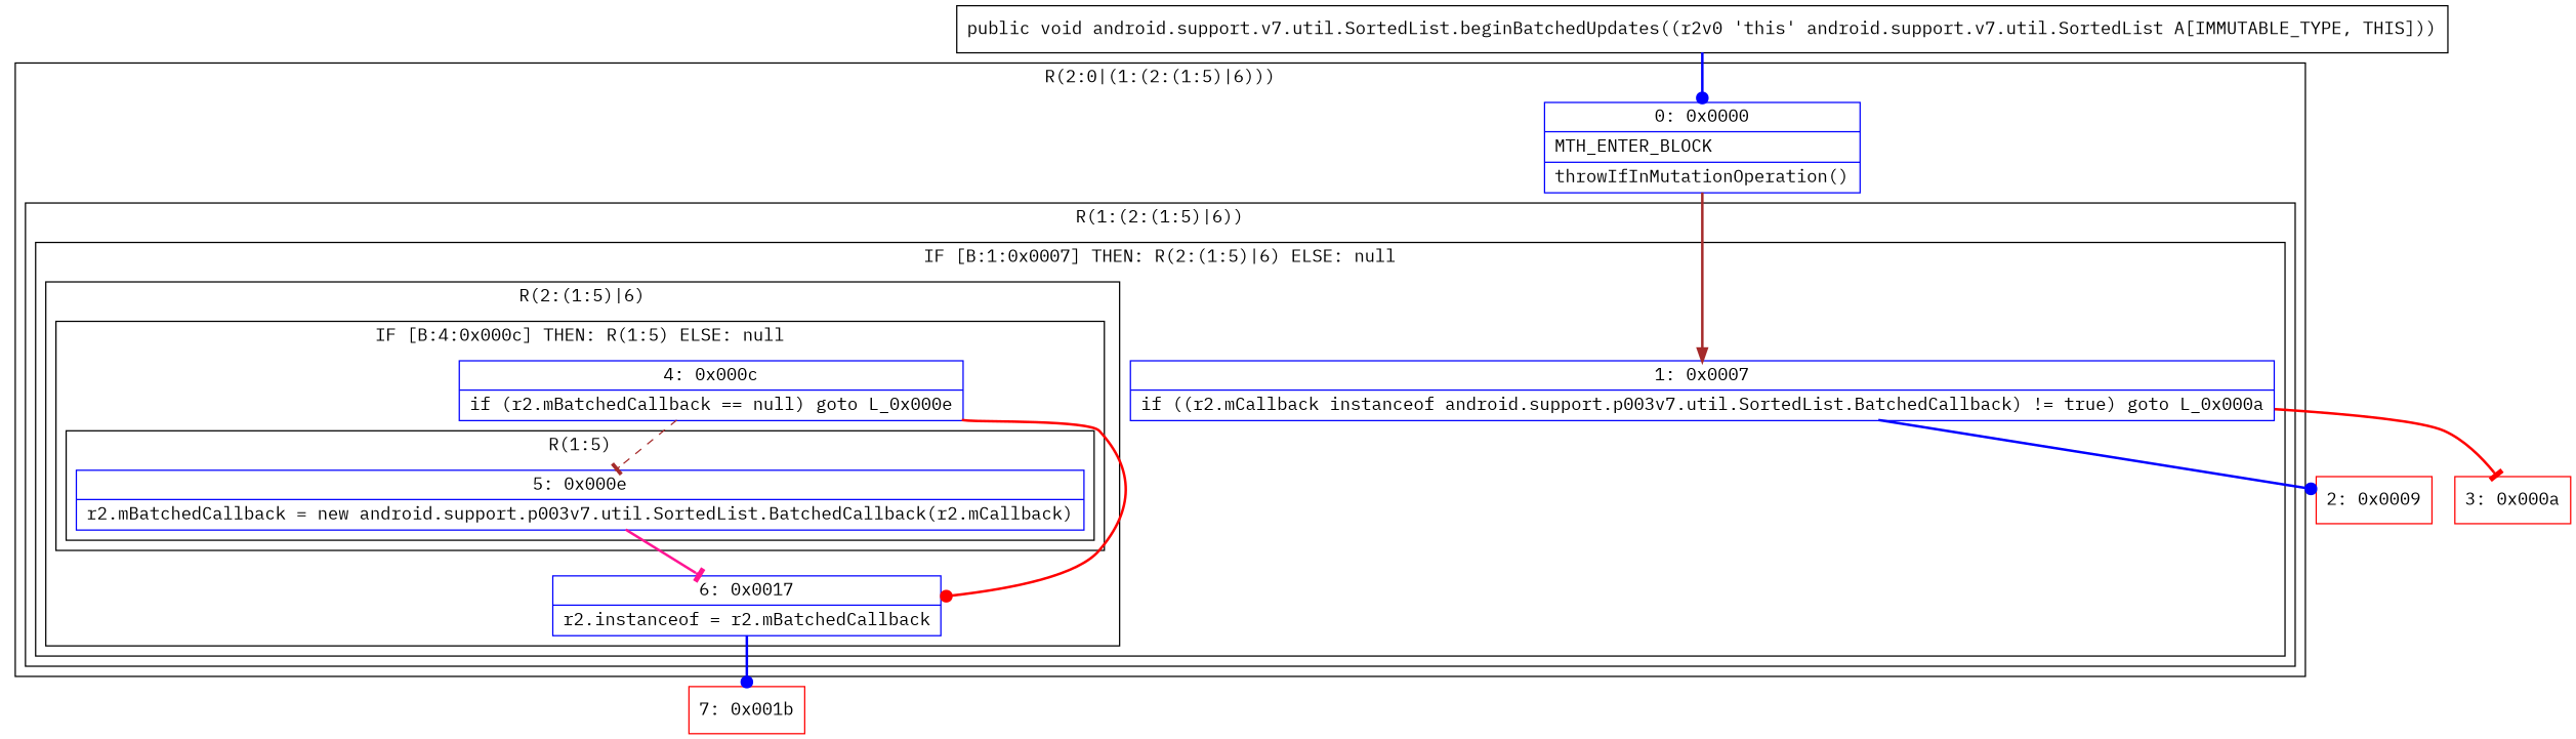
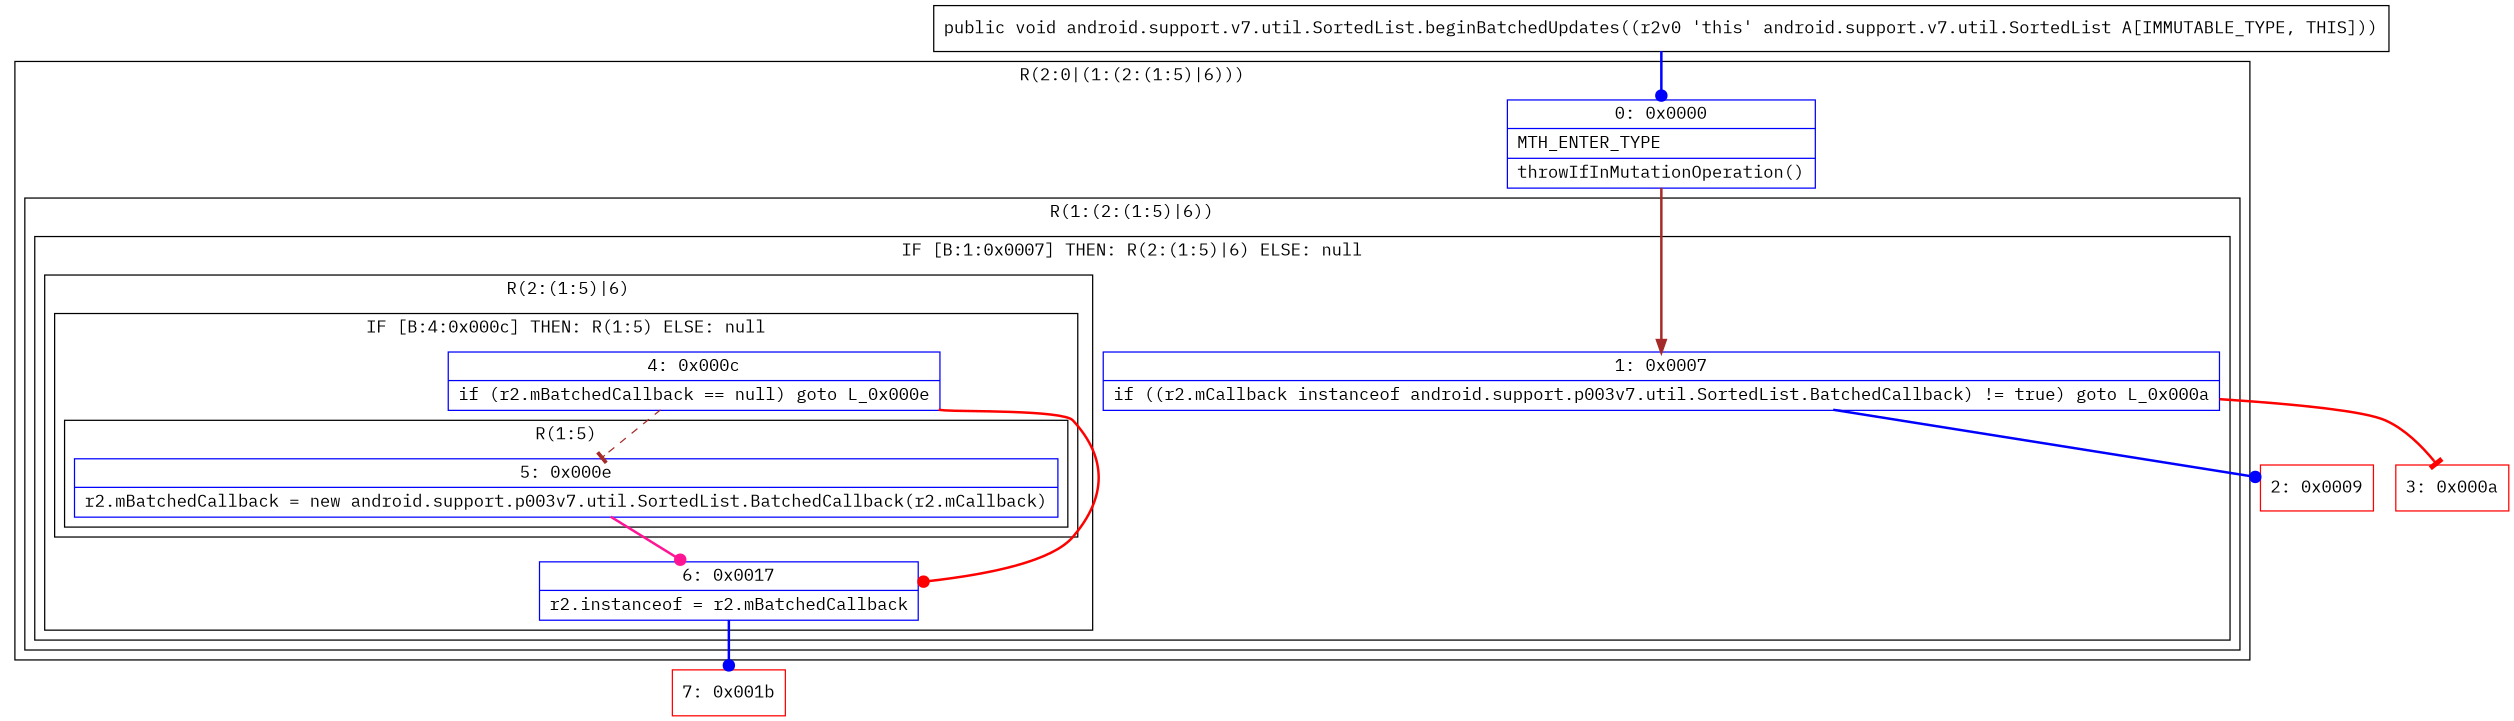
  digraph {
    fontname="IBM Plex Mono"
    node [color=blue fontname="IBM Plex Mono" shape=record]
    edge [arrowhead=dot color=blue fontname="IBM Plex Mono" style=bold]
    n1 [label="{5\:\ 0x000e|r2.mBatchedCallback = new android.support.p003v7.util.SortedList.BatchedCallback(r2.mCallback)\l}"]
    n2 [label="{4\:\ 0x000c|if (r2.mBatchedCallback == null) goto L_0x000e\l}"]
    n3 [label="{6\:\ 0x0017|r2.instanceof = r2.mBatchedCallback\l}"]
    n4 [label="{1\:\ 0x0007|if ((r2.mCallback instanceof android.support.p003v7.util.SortedList.BatchedCallback) != true) goto L_0x000a\l}"]
-   n5 [label="{0\:\ 0x0000|MTH_ENTER_BLOCK\l|throwIfInMutationOperation()\l}"]
+   n5 [label="{0\:\ 0x0000|MTH_ENTER_TYPE\l|throwIfInMutationOperation()\l}"]
    n6 [color=red label="{7\:\ 0x001b}"]
    n7 [color=red label="{2\:\ 0x0009}"]
    n8 [color=red label="{3\:\ 0x000a}"]
    n9 [label="{public void android.support.v7.util.SortedList.beginBatchedUpdates((r2v0 'this' android.support.v7.util.SortedList A[IMMUTABLE_TYPE, THIS])) }" color=""]
    subgraph cluster_1 {
      label="R(2:0|(1:(2:(1:5)|6)))"
      n5
      subgraph cluster_2 {
        label="R(1:(2:(1:5)|6))"
        subgraph cluster_3 {
          label="IF [B:1:0x0007] THEN: R(2:(1:5)|6) ELSE: null"
          n4
          subgraph cluster_4 {
            label="R(2:(1:5)|6)"
            n3
            subgraph cluster_5 {
              label="IF [B:4:0x000c] THEN: R(1:5) ELSE: null"
              n2
              subgraph cluster_6 {
                label="R(1:5)"
                n1
              }
            }
          }
        }
      }
    }
-   n1 -> n3 [arrowhead=tee color=deeppink]
+   n1 -> n3 [color=deeppink]
    n2 -> n1 [arrowhead=tee color=brown style=dashed]
    n2 -> n3 [color=red]
    n3 -> n6
    n4 -> n7
    n4 -> n8 [arrowhead=tee color=red]
    n5 -> n4 [arrowhead=normal color=brown]
    n9 -> n5
  }
